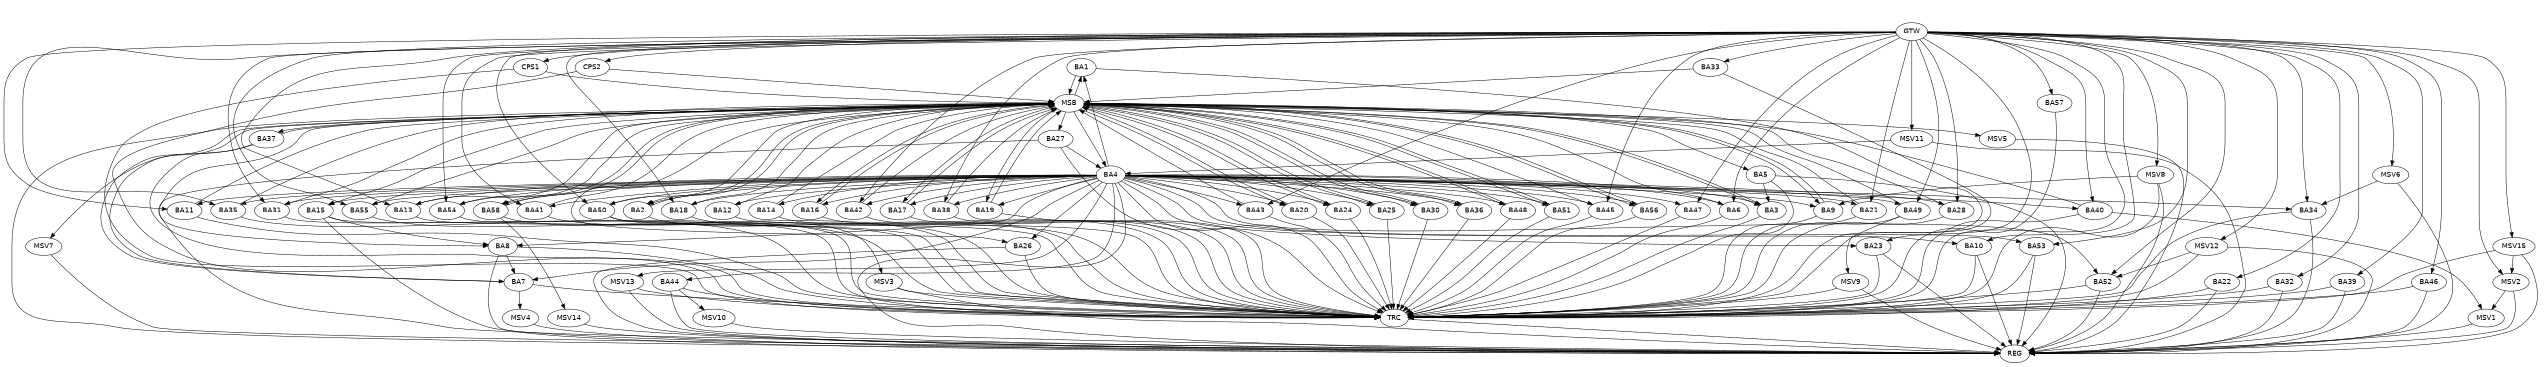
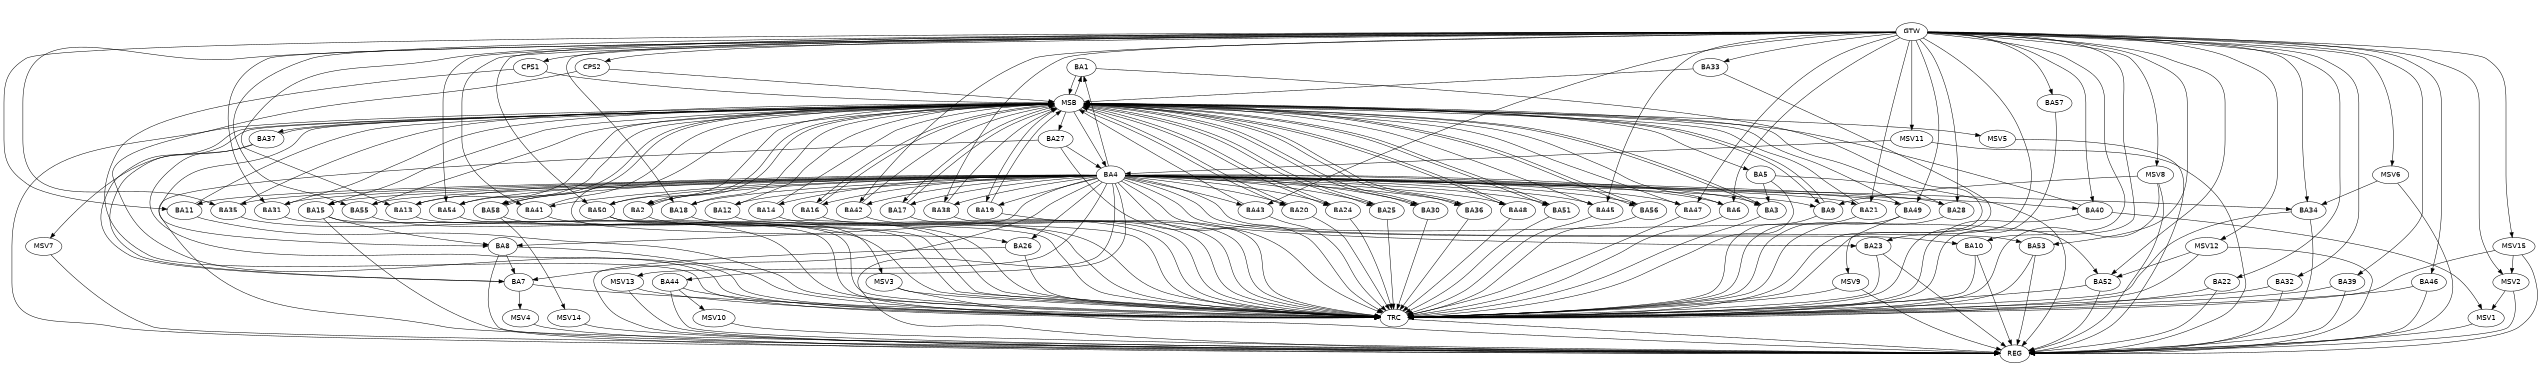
  strict digraph {
    fontname="DejaVu Sans"
    node [fontname="DejaVu Sans"]
    edge [fontname="DejaVu Sans"]
    n1 [label=BA1]
    n2 [label=MSB]
    n3 [label=TRC]
    n4 [label=BA2]
    n5 [label=BA3]
    n6 [label=BA4]
    n7 [label=BA7]
    n8 [label=BA8]
    n9 [label=BA9]
    n10 [label=BA15]
    n11 [label=BA16]
    n12 [label=BA17]
    n13 [label=BA19]
    n14 [label=BA20]
    n15 [label=BA24]
    n16 [label=BA25]
    n17 [label=BA26]
    n18 [label=BA30]
    n19 [label=BA36]
    n20 [label=BA48]
    n21 [label=BA51]
    n22 [label=BA56]
    n23 [label=BA58]
    n24 [label=REG]
    n25 [label=BA5]
    n26 [label=BA27]
    n27 [label=BA37]
    n28 [label=MSV5]
    n29 [label=BA6]
    n30 [label=BA10]
    n31 [label=BA11]
    n32 [label=BA12]
    n33 [label=BA13]
    n34 [label=BA14]
    n35 [label=BA18]
    n36 [label=BA21]
    n37 [label=BA23]
    n38 [label=BA28]
    n39 [label=BA31]
    n40 [label=BA34]
    n41 [label=BA35]
    n42 [label=BA38]
    n43 [label=BA40]
    n44 [label=BA41]
    n45 [label=BA42]
    n46 [label=BA43]
    n47 [label=BA44]
    n48 [label=BA45]
    n49 [label=BA47]
    n50 [label=BA49]
    n51 [label=BA50]
    n52 [label=BA52]
    n53 [label=BA53]
    n54 [label=BA54]
    n55 [label=BA55]
    n56 [label=MSV13]
    n57 [label=MSV4]
    n58 [label=MSV1]
    n59 [label=MSV10]
    n60 [label=MSV9]
    n61 [label=MSV3]
    n62 [label=MSV14]
    n63 [label=BA22]
    n64 [label=BA32]
    n65 [label=BA33]
    n66 [label=MSV7]
    n67 [label=BA39]
    n68 [label=BA46]
    n69 [label=BA57]
    n70 [label=CPS1]
    n71 [label=CPS2]
    n72 [label=GTW]
    n73 [label=MSV2]
    n74 [label=MSV6]
    n75 [label=MSV8]
    n76 [label=MSV11]
    n77 [label=MSV12]
    n78 [label=MSV15]
    n1 -> n2
    n1 -> n3
    n2 -> n1
    n2 -> n4
    n2 -> n5
    n2 -> n6
    n2 -> n7
    n2 -> n8
    n2 -> n9
    n2 -> n10
    n2 -> n11
    n2 -> n12
    n2 -> n13
    n2 -> n14
    n2 -> n15
    n2 -> n16
    n2 -> n17
    n2 -> n18
    n2 -> n19
    n2 -> n20
    n2 -> n21
    n2 -> n22
    n2 -> n23
    n2 -> n24
    n2 -> n25
    n2 -> n26
    n2 -> n27
    n2 -> n28
    n3 -> n24
    n4 -> n2
    n4 -> n3
    n5 -> n2
    n5 -> n3
    n6 -> n1
    n6 -> n3
    n6 -> n4
    n6 -> n5
    n6 -> n7
    n6 -> n8
    n6 -> n9
    n6 -> n10
    n6 -> n11
    n6 -> n12
    n6 -> n13
    n6 -> n14
    n6 -> n15
    n6 -> n16
    n6 -> n17
    n6 -> n18
    n6 -> n19
    n6 -> n20
    n6 -> n21
    n6 -> n22
    n6 -> n23
    n6 -> n24
    n6 -> n29
    n6 -> n30
    n6 -> n31
    n6 -> n32
    n6 -> n33
    n6 -> n34
    n6 -> n35
    n6 -> n36
    n6 -> n37
    n6 -> n38
    n6 -> n39
    n6 -> n40
    n6 -> n41
    n6 -> n42
    n6 -> n43
    n6 -> n44
    n6 -> n45
    n6 -> n46
    n6 -> n47
    n6 -> n48
    n6 -> n49
    n6 -> n50
    n6 -> n51
    n6 -> n52
    n6 -> n53
    n6 -> n54
    n6 -> n55
    n6 -> n56
    n7 -> n2
    n7 -> n3
    n7 -> n57
    n8 -> n3
    n8 -> n7
    n8 -> n24
    n9 -> n2
    n9 -> n3
    n10 -> n3
    n10 -> n8
    n10 -> n24
    n11 -> n2
    n11 -> n3
    n12 -> n2
    n12 -> n3
    n13 -> n2
    n13 -> n3
    n14 -> n2
    n14 -> n3
    n15 -> n2
    n15 -> n3
    n16 -> n2
    n16 -> n3
    n17 -> n3
    n17 -> n24
    n18 -> n2
    n18 -> n3
    n19 -> n2
    n19 -> n3
    n20 -> n2
    n20 -> n3
    n21 -> n2
    n21 -> n3
    n22 -> n2
    n22 -> n3
    n23 -> n2
    n23 -> n3
    n23 -> n62
    n25 -> n3
    n25 -> n5
    n25 -> n24
    n26 -> n3
    n26 -> n6
    n26 -> n24
    n27 -> n2
    n27 -> n3
    n27 -> n66
    n28 -> n24
    n29 -> n2
    n29 -> n3
    n30 -> n3
    n30 -> n24
    n31 -> n2
    n31 -> n3
    n32 -> n2
    n32 -> n3
    n33 -> n2
    n33 -> n3
    n34 -> n2
    n34 -> n3
    n35 -> n2
    n35 -> n3
    n36 -> n2
    n36 -> n3
    n37 -> n3
    n37 -> n24
    n38 -> n2
    n38 -> n3
    n39 -> n2
    n39 -> n3
    n40 -> n3
    n40 -> n24
    n41 -> n2
    n41 -> n3
    n42 -> n2
    n42 -> n3
    n43 -> n2
    n43 -> n3
    n43 -> n58
    n44 -> n2
    n44 -> n3
    n45 -> n2
    n45 -> n3
    n46 -> n2
    n46 -> n3
    n47 -> n3
    n47 -> n24
    n47 -> n59
    n48 -> n2
    n48 -> n3
+   n49 -> n2
    n49 -> n3
    n50 -> n2
    n50 -> n3
    n50 -> n60
    n51 -> n2
    n51 -> n3
    n51 -> n61
    n52 -> n3
    n52 -> n24
    n53 -> n3
    n53 -> n24
    n54 -> n2
    n54 -> n3
    n55 -> n2
    n55 -> n3
    n56 -> n3
    n56 -> n24
    n57 -> n24
    n58 -> n24
    n59 -> n24
    n60 -> n3
    n60 -> n24
    n61 -> n3
    n61 -> n24
    n62 -> n24
    n63 -> n3
    n63 -> n24
    n64 -> n3
    n64 -> n24
    n65 -> n2
    n65 -> n3
    n66 -> n24
    n67 -> n3
    n67 -> n24
    n68 -> n3
    n68 -> n24
    n69 -> n3
    n70 -> n2
    n70 -> n3
    n71 -> n2
    n71 -> n3
    n72 -> n3
    n72 -> n29
    n72 -> n30
    n72 -> n31
    n72 -> n33
    n72 -> n35
    n72 -> n36
    n72 -> n37
    n72 -> n38
    n72 -> n39
    n72 -> n40
    n72 -> n41
    n72 -> n42
    n72 -> n43
    n72 -> n44
    n72 -> n45
    n72 -> n46
    n72 -> n48
    n72 -> n49
    n72 -> n50
    n72 -> n51
    n72 -> n52
    n72 -> n53
    n72 -> n54
    n72 -> n55
    n72 -> n63
    n72 -> n64
    n72 -> n65
    n72 -> n67
    n72 -> n68
    n72 -> n69
    n72 -> n70
    n72 -> n71
    n72 -> n73
    n72 -> n74
    n72 -> n75
    n72 -> n76
    n72 -> n77
    n72 -> n78
    n73 -> n24
    n73 -> n58
    n74 -> n24
    n74 -> n40
    n75 -> n3
    n75 -> n9
    n75 -> n24
    n76 -> n6
    n76 -> n24
    n77 -> n3
    n77 -> n24
    n77 -> n52
    n78 -> n3
    n78 -> n24
    n78 -> n73
  }
